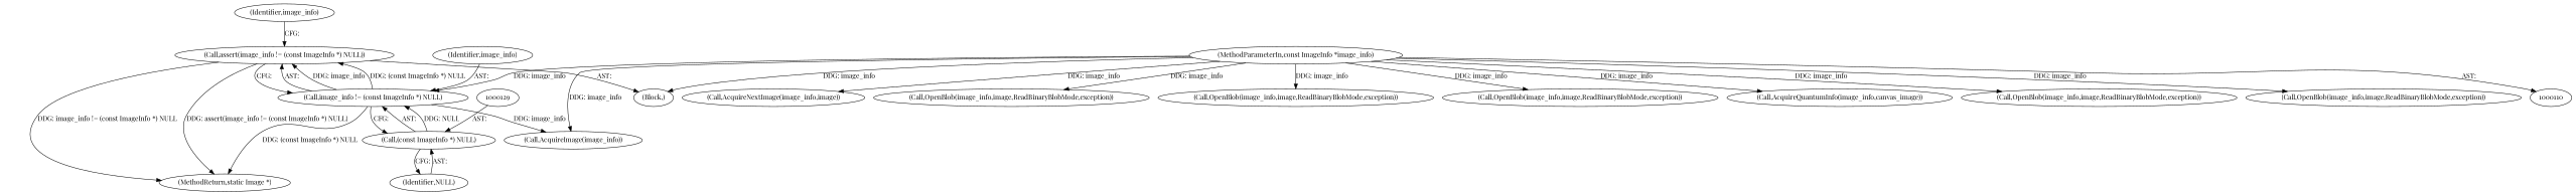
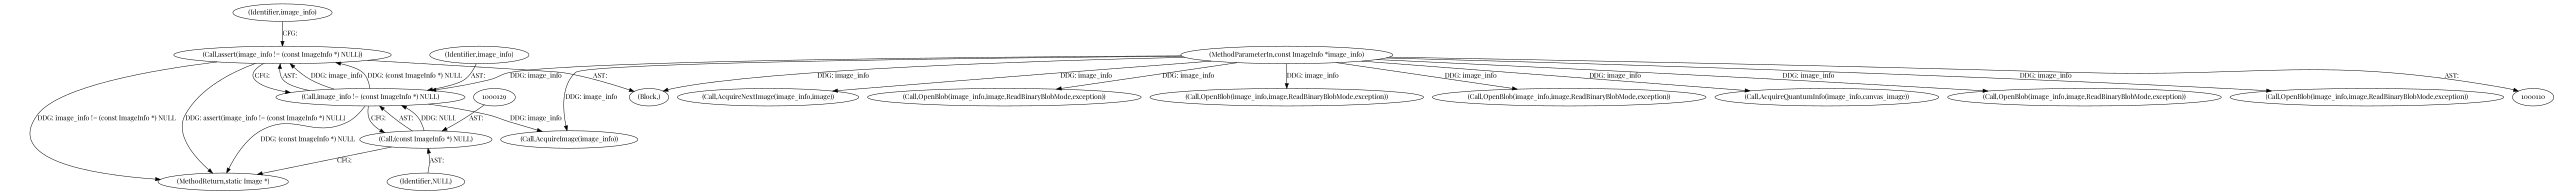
  digraph {
    fontname="Playfair Display"
    node [fontname="Playfair Display"]
    edge [fontname="Playfair Display"]
    n1 [label="(Call,assert(image_info != (const ImageInfo *) NULL))"]
    n2 [label="(Call,image_info != (const ImageInfo *) NULL)"]
    n3 [label="(MethodReturn,static Image *)"]
    n4 [label="(Block,)"]
    n5 [label="(Call,(const ImageInfo *) NULL)"]
    n6 [label="(Call,AcquireImage(image_info))"]
    n7 [label="(Identifier,NULL)"]
    n8 [label="(MethodParameterIn,const ImageInfo *image_info)"]
    n9 [label="(Call,AcquireNextImage(image_info,image))"]
    n10 [label="(Call,OpenBlob(image_info,image,ReadBinaryBlobMode,exception))"]
    n11 [label="(Call,OpenBlob(image_info,image,ReadBinaryBlobMode,exception))"]
    n12 [label="(Call,OpenBlob(image_info,image,ReadBinaryBlobMode,exception))"]
    n13 [label="(Call,AcquireQuantumInfo(image_info,canvas_image))"]
    n14 [label="(Call,OpenBlob(image_info,image,ReadBinaryBlobMode,exception))"]
    n15 [label="(Call,OpenBlob(image_info,image,ReadBinaryBlobMode,exception))"]
    1000110
    n17 [label="(Identifier,image_info)"]
    n18 [label="(Identifier,image_info)"]
    1000129
    n1 -> n2 [label="CFG: "]
    n1 -> n3 [label="DDG: image_info != (const ImageInfo *) NULL"]
    n1 -> n3 [label="DDG: assert(image_info != (const ImageInfo *) NULL)"]
    n1 -> n4 [label="AST: "]
    n2 -> n1 [label="AST: "]
    n2 -> n1 [label="DDG: image_info"]
    n2 -> n1 [label="DDG: (const ImageInfo *) NULL"]
    n2 -> n3 [label="DDG: (const ImageInfo *) NULL"]
    n2 -> n5 [label="CFG: "]
    n2 -> n6 [label="DDG: image_info"]
    n5 -> n2 [label="AST: "]
    n5 -> n2 [label="DDG: NULL"]
-   n5 -> n7 [label="CFG: "]
+   n5 -> n3 [label="CFG: "]
    n7 -> n5 [label="AST: "]
    n8 -> n2 [label="DDG: image_info"]
    n8 -> n4 [label="DDG: image_info"]
    n8 -> n6 [label="DDG: image_info"]
    n8 -> n9 [label="DDG: image_info"]
    n8 -> n10 [label="DDG: image_info"]
    n8 -> n11 [label="DDG: image_info"]
    n8 -> n12 [label="DDG: image_info"]
    n8 -> n13 [label="DDG: image_info"]
    n8 -> n14 [label="DDG: image_info"]
    n8 -> n15 [label="DDG: image_info"]
    n8 -> 1000110 [label="AST: "]
    n17 -> n1 [label="CFG: "]
    n18 -> n2 [label="AST: "]
    1000129 -> n5 [label="AST: "]
  }
